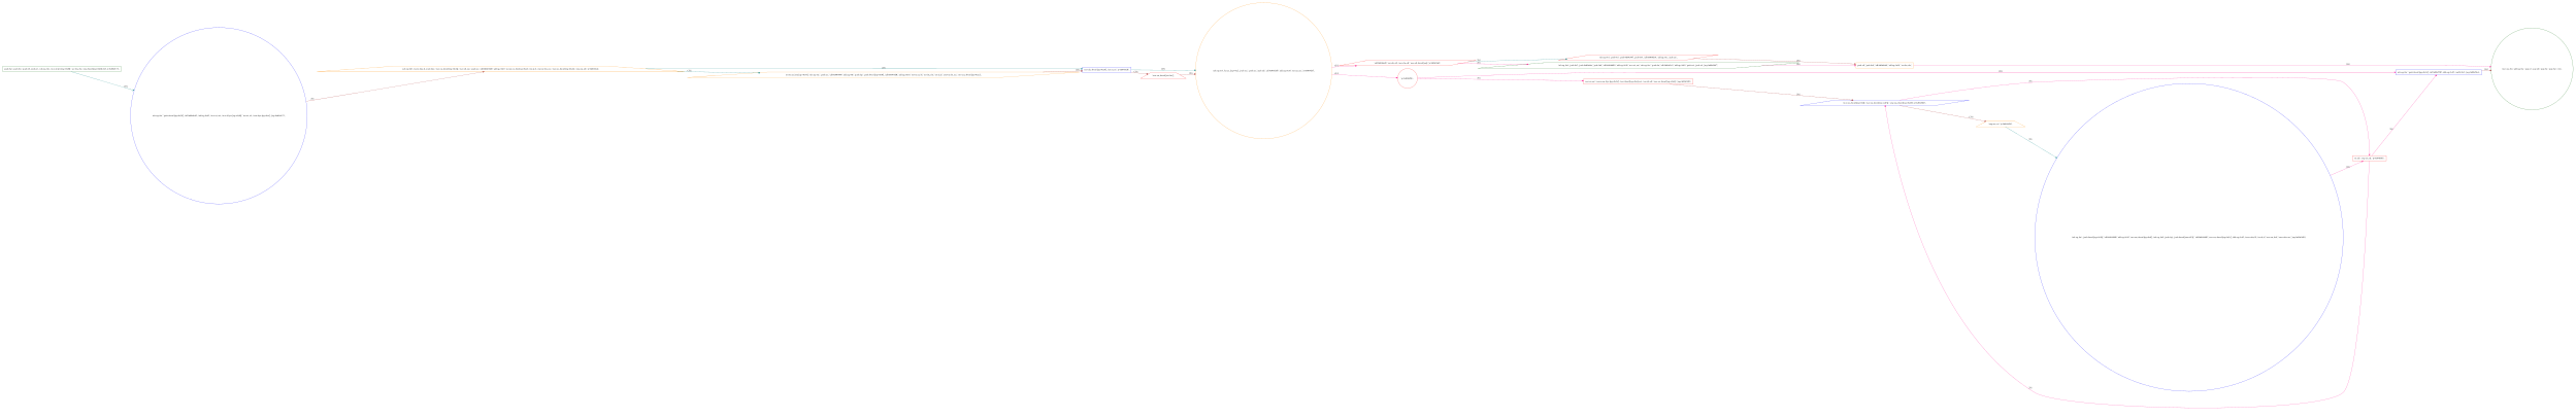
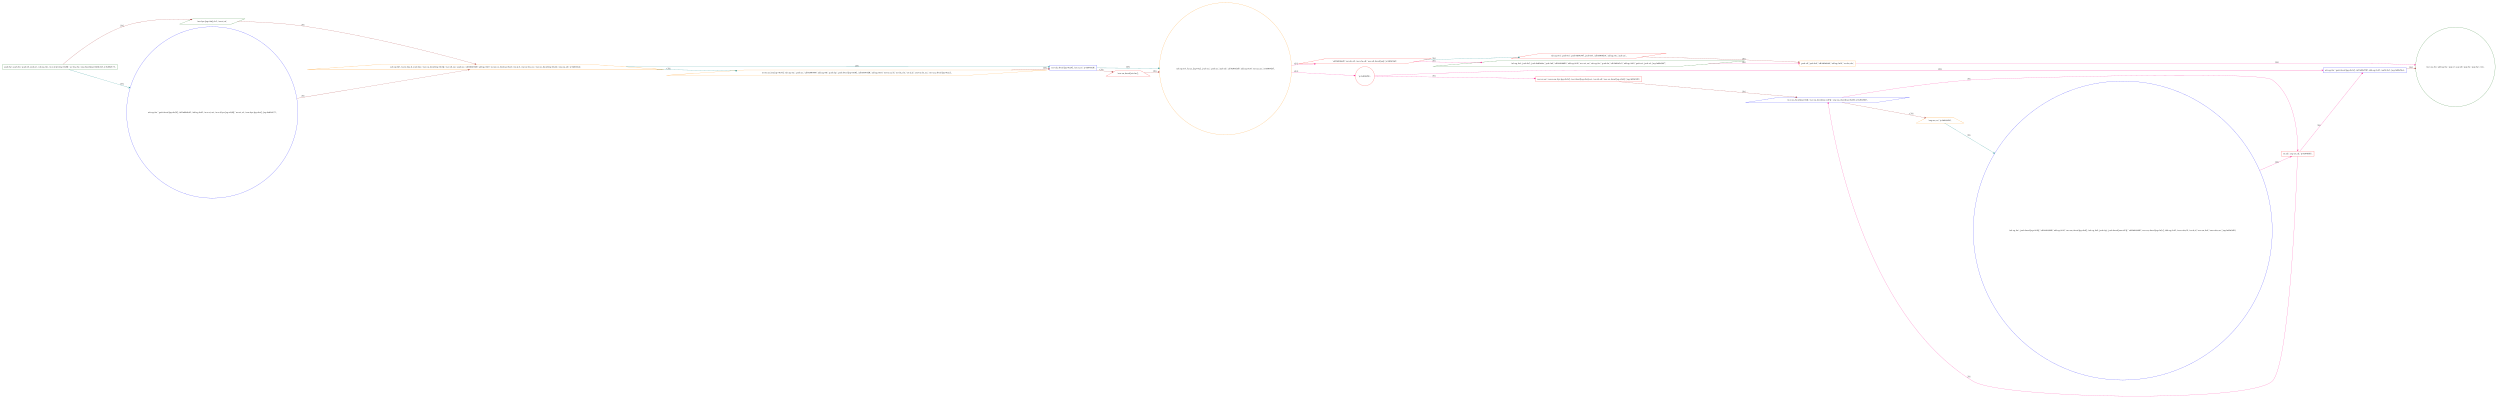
  digraph {
    fontname="EB Garamond"
    rankdir=LR
    node [color=red fontname="EB Garamond" shape=box]
    edge [arrowhead=vee color=deeppink fontname="EB Garamond"]
    n1 [color=darkgreen label="'push ebp', 'push ebx', 'push edi', 'push esi', 'sub esp, 0xc', 'mov al, byte [esp+0x30]', 'xor ebx, ebx', 'cmp dword [esp+0x20], 0x0', 'je 0x8049c72', "]
+   n2 [color=darkgreen label="'mov byte [esp+0x4], 0x1', 'xor esi, esi', " shape=parallelogram]
    n3 [color=blue label="'sub esp, 0xc', 'push dword [esp+0x30]', 'call 0x8048c90', 'add esp, 0x10', 'mov esi, eax', 'mov al, byte [esp+0x30]', 'test esi, esi', 'setne byte [esp+0x4]', 'jmp 0x8049c79', " shape=circle]
    n4 [color=darkorange label="'sub esp, 0x8', 'movzx ebp, al', 'push ebp', 'mov eax, dword [esp+0x34]', 'mov edi, eax', 'push eax', 'call 0x8049dd0', 'add esp, 0x10', 'movzx ecx, byte [esp+0x4]', 'test al, al', 'cmovne ebx, ecx', 'mov eax, dword [esp+0x2c]', 'cmp eax, edi', 'je 0x8049ccd', " shape=trapezium]
    n5 [color=blue label="'mov edi, dword [esp+0x20]', 'test esi, esi', 'je 0x8049cd8', "]
    n6 [color=darkorange label="'movsx eax, byte [esp+0x34]', 'sub esp, 0xc', 'push eax', 'call 0x8049000', 'add esp, 0x8', 'push ebp', 'push dword [esp+0x38]', 'call 0x8049dd0', 'add esp, 0x10', 'movzx ecx, bl', 'xor ebx, ebx', 'test al, al', 'cmovne ebx, ecx', 'mov eax, dword [esp+0x2c]', " shape=parallelogram]
    n7 [color=darkorange label="'sub esp, 0x4', 'lea ecx, [esp+0xc]', 'push ecx', 'push eax', 'push edi', 'call 0x804d1f0', 'add esp, 0x10', 'test eax, eax', 'js 0x8049d6f', " shape=circle]
    n8 [label="'mov eax, dword [esi+0xc]', " shape=trapezium]
    n9 [label="'call 0x8048ed0', 'test edi, edi', 'mov ebx, edi', 'mov edi, dword [eax]', 'je 0x8049da2', " shape=parallelogram]
    n10 [label="'je 0x8049d5b', " shape=circle]
    n11 [label="'sub esp, 0x4', 'push 0x5', 'push 0x804e90f', 'push 0x0', 'call 0x8048d10', 'add esp, 0xc', 'push eax', " shape=parallelogram]
    n12 [color=darkgreen label="'sub esp, 0x4', 'push 0x5', 'push 0x804e8ee', 'push 0x0', 'call 0x8048d10', 'add esp, 0x10', 'mov esi, eax', 'sub esp, 0xc', 'push ebx', 'call 0x804c2c0', 'add esp, 0x10', 'push eax', 'push esi', 'jmp 0x8049db7', " shape=parallelogram]
    n13 [color=blue label="'sub esp, 0xc', 'push dword [esp+0x14]', 'call 0x8049f30', 'add esp, 0x10', 'and bl, 0x1', 'jmp 0x8049dc4', "]
    n14 [label="'mov esi, eax', 'movsx eax, byte [esp+0x34]', 'mov dword [esp+0x4], eax', 'xor edi, edi', 'mov ecx, dword [esp+0x2c]', 'jmp 0x8049d15', "]
    n15 [color=darkorange label="'push edi', 'push 0x0', 'call 0x8048de0', 'add esp, 0x10', 'xor ebx, ebx', "]
    n16 [color=darkgreen label="'mov eax, ebx', 'add esp, 0xc', 'pop esi', 'pop edi', 'pop ebx', 'pop ebp', 'retn', " shape=circle]
    n17 [color=blue label="'mov eax, dword [esp+0x8]', 'mov eax, dword [eax+edi*4]', 'cmp eax, dword [esp+0x28]', 'je 0x8049d10', " shape=parallelogram]
    n18 [label="'inc edi', 'cmp esi, edi', 'je 0x8049d5b', "]
    n19 [color=darkorange label="'cmp eax, ecx', 'je 0x8049d10', " shape=trapezium]
    n20 [color=blue label="'sub esp, 0xc', 'push dword [esp+0x10]', 'call 0x8049000', 'add esp, 0x10', 'mov eax, dword [esp+0x8]', 'sub esp, 0x8', 'push ebp', 'push dword [eax+edi*4]', 'call 0x8049dd0', 'mov ecx, dword [esp+0x3c]', 'add esp, 0x10', 'movzx ebx, bl', 'test al, al', 'mov eax, 0x0', 'cmove ebx, eax', 'jmp 0x8049d10', " shape=circle]
+   n1 -> n2 [arrowhead=diamond color=brown label=CFG]
    n1 -> n3 [color=teal label=CFG]
+   n2 -> n4 [color=brown label=CFG]
    n3 -> n4 [color=brown label=CFG]
    n4 -> n5 [color=teal label=CFG]
    n4 -> n6 [arrowhead=diamond color=teal label=CFG]
    n5 -> n7 [arrowhead=dot color=teal label=CFG]
    n5 -> n8 [arrowhead=diamond color=brown label=CFG]
    n6 -> n5 [arrowhead=diamond color=brown label=CFG]
    n7 -> n9 [arrowhead=diamond label=CFG]
    n7 -> n10 [arrowhead=diamond label=CFG]
    n8 -> n7 [arrowhead=diamond color=brown label=CFG]
    n9 -> n11 [arrowhead=dot color=teal label=CFG]
    n9 -> n12 [arrowhead=diamond label=CFG]
    n10 -> n13 [label=CFG]
    n10 -> n14 [arrowhead=diamond label=CFG]
    n11 -> n15 [color=brown label=CFG]
    n12 -> n15 [label=CFG]
    n13 -> n16 [arrowhead=dot color=brown label=CFG]
    n14 -> n17 [arrowhead=diamond color=brown label=CFG]
    n15 -> n16 [label=CFG]
    n17 -> n18 [label=CFG]
    n17 -> n19 [color=brown label=CFG]
    n18 -> n13 [arrowhead=dot label=CFG]
    n18 -> n17 [arrowhead=dot label=CFG]
    n19 -> n20 [color=teal label=CFG]
    n20 -> n18 [label=CFG]
  }
